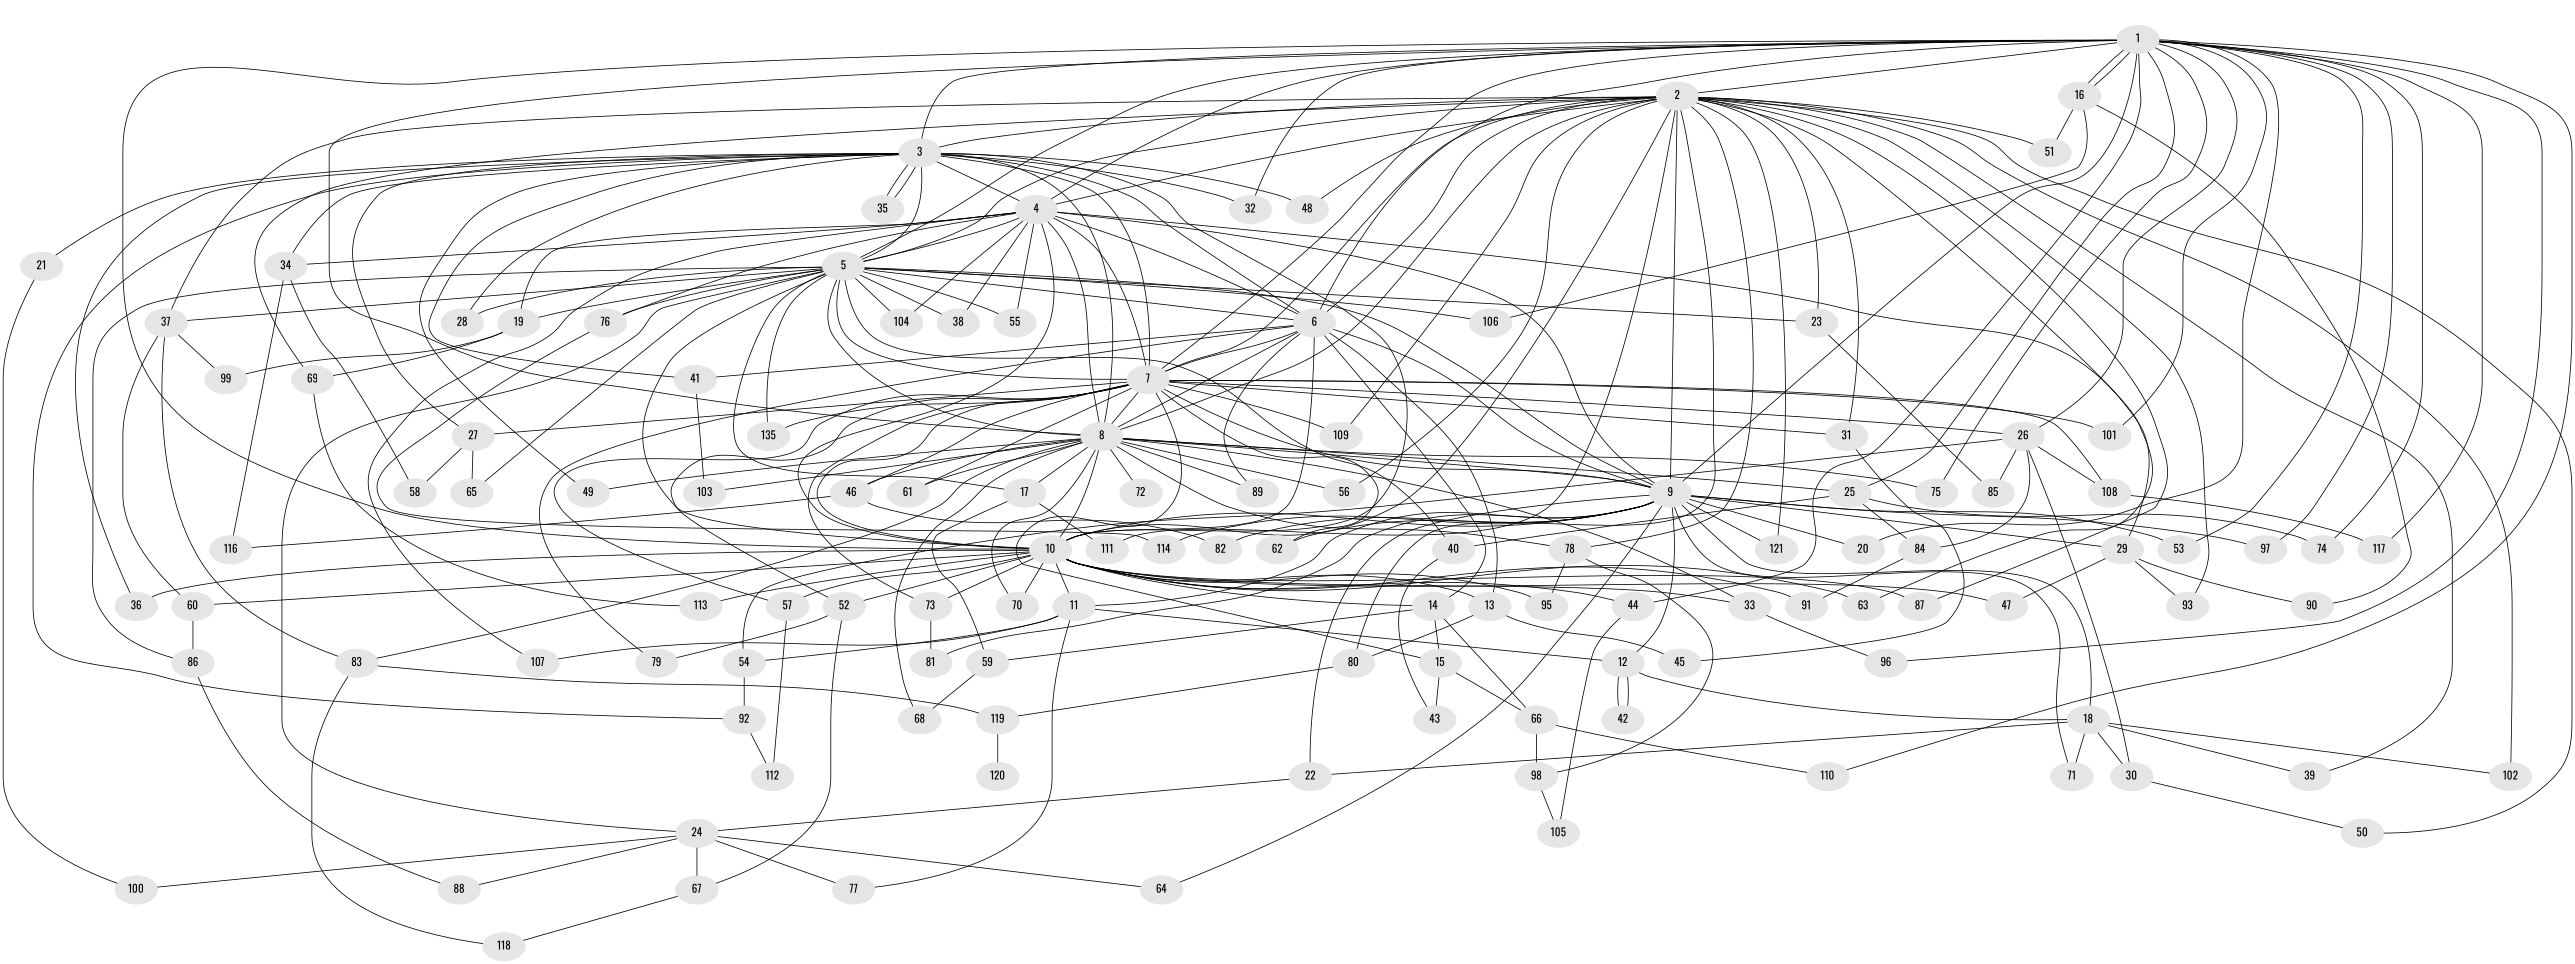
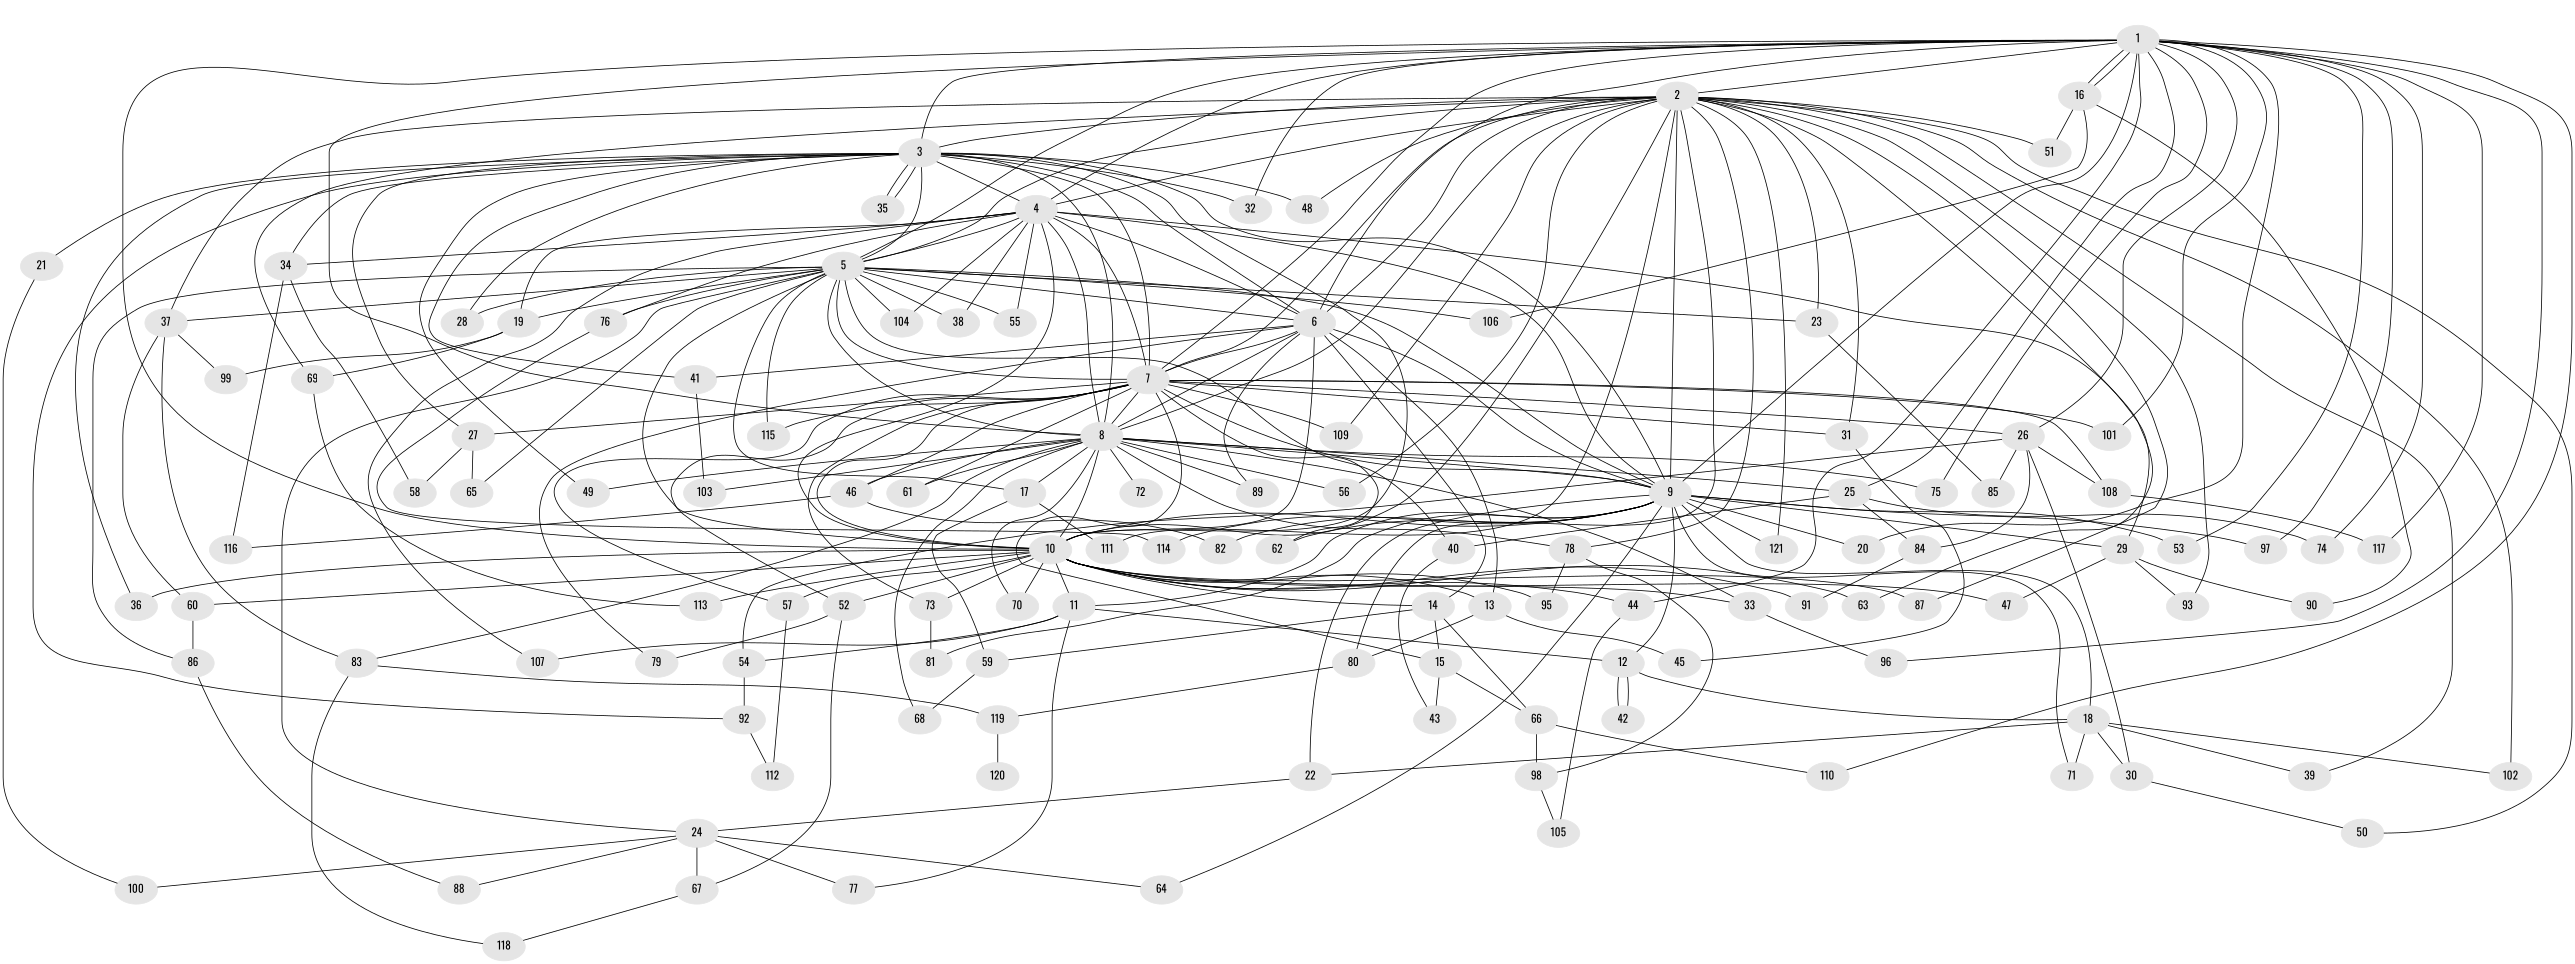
  graph {
    fontname=Oswald
    node [color=gray90 fontname=Oswald style=filled]
    edge [fontname=Oswald]
    1
    2
    3
    4
    5
    6
    7
    8
    9
    10
    16
    20
    25
    26
    32
    44
    53
    74
    75
    96
    97
    101
    110
    117
    23
    31
    37
    39
    48
    50
    51
    56
    63
    69
    78
    80
    87
    93
    102
    109
    111
    121
    21
    27
    28
    34
    35
    36
    41
    49
    92
    19
    29
    38
    55
    76
    104
    107
    17
    24
    40
    65
    86
    106
-   115 [label=135]
+   115
    13
    14
    79
    89
    15
    46
    52
    57
    61
    62
    73
    108
    33
    68
    70
    72
    83
    103
    11
    12
    18
    22
    64
    71
    81
    82
    114
    47
    60
    91
    95
    113
    90
    100
    84
    54
    30
    85
    105
    45
    99
    98
    119
    58
    116
    112
    59
    77
    67
    88
    43
    66
    118
    42
    120
    1 -- 2
    1 -- 3
    1 -- 4
    1 -- 5
    1 -- 6
    1 -- 7
    1 -- 8
    1 -- 9
    1 -- 10
    1 -- 16
    1 -- 16
    1 -- 20
    1 -- 25
    1 -- 26
    1 -- 32
    1 -- 44
    1 -- 53
    1 -- 74
    1 -- 75
    1 -- 96
    1 -- 97
    1 -- 101
    1 -- 110
    1 -- 117
    2 -- 3
    2 -- 4
    2 -- 5
    2 -- 6
    2 -- 7
    2 -- 8
    2 -- 9
    2 -- 10
    2 -- 23
    2 -- 31
    2 -- 37
    2 -- 39
    2 -- 48
    2 -- 50
    2 -- 51
    2 -- 56
    2 -- 63
    2 -- 69
    2 -- 78
    2 -- 80
    2 -- 87
    2 -- 93
    2 -- 102
    2 -- 109
    2 -- 111
    2 -- 121
    3 -- 4
    3 -- 5
    3 -- 6
    3 -- 7
    3 -- 8
+   3 -- 9
    3 -- 10
    3 -- 32
    3 -- 48
    3 -- 21
    3 -- 27
    3 -- 28
    3 -- 34
    3 -- 35
    3 -- 35
    3 -- 36
    3 -- 41
    3 -- 49
    3 -- 92
    4 -- 5
    4 -- 6
    4 -- 7
    4 -- 8
    4 -- 9
    4 -- 10
    4 -- 34
    4 -- 19
    4 -- 29
    4 -- 38
    4 -- 55
    4 -- 76
    4 -- 104
    4 -- 107
    5 -- 6
    5 -- 7
    5 -- 8
    5 -- 9
    5 -- 10
    5 -- 23
    5 -- 37
    5 -- 28
    5 -- 19
    5 -- 38
    5 -- 55
    5 -- 76
    5 -- 104
    5 -- 17
    5 -- 24
    5 -- 40
    5 -- 65
    5 -- 86
    5 -- 106
    5 -- 115
    6 -- 7
    6 -- 8
    6 -- 9
    6 -- 10
    6 -- 41
    6 -- 13
    6 -- 14
    6 -- 79
    6 -- 89
    7 -- 8
    7 -- 9
    7 -- 10
    7 -- 26
    7 -- 101
    7 -- 31
    7 -- 109
    7 -- 27
    7 -- 115
    7 -- 15
    7 -- 46
    7 -- 52
    7 -- 57
    7 -- 61
    7 -- 62
    7 -- 73
    7 -- 108
    8 -- 9
    8 -- 10
    8 -- 25
    8 -- 75
    8 -- 56
    8 -- 78
    8 -- 49
    8 -- 17
    8 -- 89
    8 -- 46
    8 -- 61
    8 -- 33
    8 -- 68
    8 -- 70
    8 -- 72
    8 -- 83
    8 -- 103
    9 -- 10
    9 -- 20
    9 -- 53
    9 -- 97
    9 -- 121
    9 -- 29
    9 -- 62
    9 -- 11
    9 -- 12
    9 -- 18
    9 -- 22
    9 -- 64
    9 -- 71
    9 -- 81
    9 -- 82
    9 -- 114
    10 -- 44
    10 -- 63
    10 -- 87
    10 -- 36
    10 -- 13
    10 -- 14
    10 -- 52
    10 -- 57
    10 -- 73
    10 -- 33
    10 -- 70
    10 -- 11
    10 -- 47
    10 -- 60
    10 -- 91
    10 -- 95
    10 -- 113
    16 -- 51
    16 -- 106
    16 -- 90
    25 -- 74
    25 -- 40
    25 -- 84
    26 -- 108
    26 -- 84
    26 -- 54
    26 -- 30
    26 -- 85
    44 -- 105
    23 -- 85
    31 -- 45
    37 -- 83
    37 -- 60
    37 -- 99
    69 -- 113
    78 -- 95
    78 -- 98
    80 -- 119
    21 -- 100
    27 -- 65
    27 -- 58
    34 -- 58
    34 -- 116
    41 -- 103
    92 -- 112
    19 -- 69
    19 -- 99
    29 -- 93
    29 -- 47
    29 -- 90
    76 -- 114
    17 -- 111
    17 -- 59
    24 -- 64
    24 -- 100
    24 -- 77
    24 -- 67
    24 -- 88
    40 -- 43
    86 -- 88
    13 -- 80
    13 -- 45
    14 -- 15
    14 -- 59
    14 -- 66
    15 -- 43
    15 -- 66
    46 -- 82
    46 -- 116
    52 -- 79
    52 -- 67
    57 -- 112
    73 -- 81
    108 -- 117
    33 -- 96
    83 -- 119
    83 -- 118
    11 -- 107
    11 -- 12
    11 -- 54
    11 -- 77
    12 -- 18
    12 -- 42
    12 -- 42
    18 -- 39
    18 -- 102
    18 -- 22
    18 -- 71
    18 -- 30
    22 -- 24
    60 -- 86
    84 -- 91
    54 -- 92
    30 -- 50
    98 -- 105
    119 -- 120
    59 -- 68
    67 -- 118
    66 -- 110
    66 -- 98
  }
